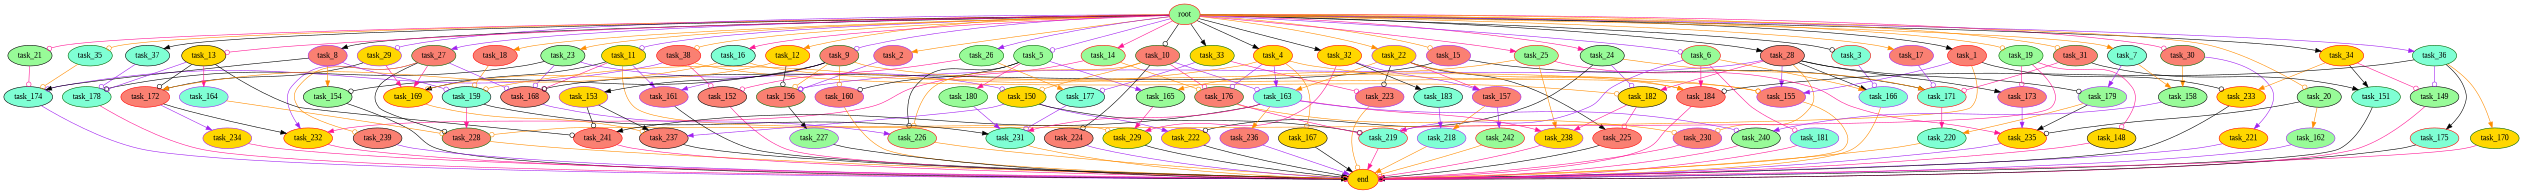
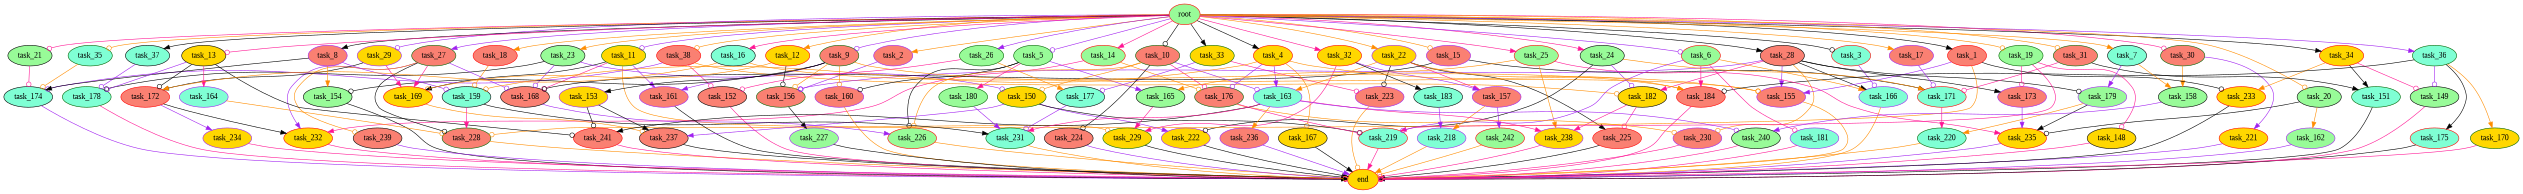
  digraph {
    fontname="Liberation Serif"
    node [color=red fillcolor=salmon fontname="Liberation Serif" style=filled]
    edge [arrowhead=normal color=darkorange fontname="Liberation Serif"]
    root [fillcolor=palegreen]
    task_11 [color=darkgreen fillcolor=gold]
    task_2 [color=purple]
    task_21 [color=black fillcolor=palegreen]
    task_23 [color=black fillcolor=palegreen]
    task_35 [color=darkgreen fillcolor=aquamarine]
    task_33 [color=darkgreen fillcolor=gold]
    task_14 [fillcolor=palegreen]
    task_3 [fillcolor=aquamarine]
    task_38
    task_18
    task_28 [color=black]
    task_22 [color=purple fillcolor=gold]
    task_5 [color=darkgreen fillcolor=palegreen]
    task_30 [color=darkgreen]
    task_9 [color=darkgreen]
    task_27 [color=darkgreen]
    task_29 [color=purple fillcolor=gold]
    task_34 [fillcolor=gold]
    task_37 [color=black fillcolor=aquamarine]
    task_8 [color=purple]
    task_15 [color=purple]
    task_24 [color=black fillcolor=palegreen]
    task_31 [color=darkgreen]
    task_12 [fillcolor=gold]
    task_32 [fillcolor=gold]
    task_10 [color=darkgreen]
    task_1
    task_20 [color=black fillcolor=palegreen]
    task_4 [fillcolor=gold]
    task_13 [color=black fillcolor=gold]
    task_36 [color=darkgreen fillcolor=aquamarine]
    task_16 [color=black fillcolor=aquamarine]
    task_26 [color=darkgreen fillcolor=palegreen]
    task_25 [fillcolor=palegreen]
    task_19 [color=darkgreen fillcolor=palegreen]
    task_17 [color=purple]
    task_6 [fillcolor=palegreen]
    task_7 [color=black fillcolor=aquamarine]
    task_168 [color=black]
    task_169 [fillcolor=gold]
    task_229 [color=darkgreen fillcolor=gold]
    task_161 [color=purple]
    task_156 [color=darkgreen]
    task_174 [color=black fillcolor=aquamarine]
    task_178 [color=darkgreen fillcolor=aquamarine]
    task_150 [color=darkgreen fillcolor=gold]
    task_223 [color=purple]
    task_177 [color=black fillcolor=aquamarine]
    task_176 [color=darkgreen]
    task_232 [fillcolor=gold]
    task_166 [color=purple fillcolor=aquamarine]
    task_152 [color=black]
    task_182 [color=black fillcolor=gold]
    task_159 [color=black fillcolor=aquamarine]
    task_230 [color=purple]
    task_155 [color=purple]
    task_173 [color=purple]
    task_179 [color=purple fillcolor=palegreen]
    task_157 [color=purple]
    task_225
    task_163 [color=purple fillcolor=aquamarine]
    task_184
    task_226 [fillcolor=palegreen]
    task_165 [color=black fillcolor=palegreen]
    task_160 [color=purple]
    task_180 [color=darkgreen fillcolor=palegreen]
    task_221 [fillcolor=gold]
    task_158 [color=black fillcolor=palegreen]
    task_153 [color=purple fillcolor=gold]
    task_154 [color=black fillcolor=palegreen]
    task_239 [color=black]
    task_228 [color=darkgreen]
    task_172
    task_233 [fillcolor=gold]
    task_149 [color=black fillcolor=palegreen]
    task_151 [color=darkgreen fillcolor=aquamarine]
    task_171 [fillcolor=aquamarine]
    task_222 [color=purple fillcolor=gold]
    task_183 [color=black fillcolor=aquamarine]
    task_224 [color=black]
    task_162 [color=purple fillcolor=palegreen]
    task_235 [fillcolor=gold]
    task_167 [color=black fillcolor=gold]
    task_164 [color=purple fillcolor=aquamarine]
    task_241
    task_175 [fillcolor=aquamarine]
    task_170 [color=darkgreen fillcolor=gold]
    task_238 [color=purple fillcolor=gold]
    task_219 [fillcolor=aquamarine]
    task_148 [color=black fillcolor=gold]
    task_181 [color=purple fillcolor=aquamarine]
    task_237 [color=black]
    end [fillcolor=gold]
    task_234 [color=purple fillcolor=gold]
    task_227 [color=purple fillcolor=palegreen]
    task_231 [color=darkgreen fillcolor=aquamarine]
    task_242 [fillcolor=palegreen]
    task_218 [color=purple fillcolor=aquamarine]
    task_236 [color=purple]
    task_220 [color=darkgreen fillcolor=aquamarine]
    task_240 [color=black fillcolor=palegreen]
    root -> task_11 [arrowhead=odot color=purple]
    root -> task_2
    root -> task_21 [arrowhead=odot color=deeppink]
    root -> task_23
    root -> task_35 [arrowhead=odot]
    root -> task_33 [color=black]
    root -> task_14 [color=deeppink]
    root -> task_3 [arrowhead=odot color=black]
    root -> task_38 [arrowhead=odot]
    root -> task_18
    root -> task_28 [color=black]
    root -> task_22
    root -> task_5 [arrowhead=odot color=purple]
    root -> task_30 [arrowhead=odot color=deeppink]
    root -> task_9 [arrowhead=odot color=purple]
    root -> task_27 [color=purple]
    root -> task_29 [arrowhead=odot color=purple]
    root -> task_34 [color=black]
    root -> task_37 [color=black]
    root -> task_8 [color=black]
    root -> task_15 [arrowhead=odot]
    root -> task_24 [color=deeppink]
    root -> task_31 [arrowhead=odot]
    root -> task_12
-   root -> task_32 [color=black]
+   root -> task_32 [color=deeppink]
    root -> task_10 [arrowhead=odot color=black]
    root -> task_1 [color=black]
    root -> task_20 [arrowhead=odot]
    root -> task_4 [color=black]
    root -> task_13 [arrowhead=odot color=deeppink]
    root -> task_36 [color=purple]
    root -> task_16 [color=deeppink]
    root -> task_26 [color=purple]
    root -> task_25 [color=deeppink]
    root -> task_19 [arrowhead=odot]
    root -> task_17
    root -> task_6 [arrowhead=odot color=purple]
    root -> task_7
    task_11 -> task_168 [arrowhead=odot color=deeppink]
    task_11 -> task_169 [color=black]
    task_11 -> task_229 [arrowhead=odot]
    task_11 -> task_161 [color=purple]
    task_2 -> task_156 [arrowhead=odot color=purple]
    task_21 -> task_174 [arrowhead=odot color=deeppink]
    task_23 -> task_168 [arrowhead=odot color=purple]
    task_23 -> task_178 [arrowhead=odot color=black]
    task_23 -> task_150 [arrowhead=odot color=purple]
    task_35 -> task_174 [arrowhead=odot]
    task_33 -> task_223 [arrowhead=odot color=deeppink]
    task_33 -> task_177 [arrowhead=odot color=purple]
    task_14 -> task_176 [arrowhead=odot]
    task_14 -> task_232 [color=deeppink]
    task_3 -> task_166 [arrowhead=odot color=purple]
    task_38 -> task_174 [arrowhead=odot color=purple]
    task_38 -> task_152 [arrowhead=odot color=deeppink]
    task_38 -> task_182 [arrowhead=odot]
    task_18 -> task_159 [arrowhead=odot]
    task_28 -> task_156 [arrowhead=odot color=purple]
    task_28 -> task_166 [color=black]
    task_28 -> task_182 [color=deeppink]
    task_28 -> task_230 [arrowhead=odot]
    task_28 -> task_155 [color=purple]
    task_28 -> task_173 [color=black]
    task_28 -> task_179 [arrowhead=odot color=black]
    task_22 -> task_223 [arrowhead=odot color=black]
    task_22 -> task_157 [color=deeppink]
    task_22 -> task_225 [color=black]
    task_22 -> task_163
    task_22 -> task_184
    task_5 -> task_226 [arrowhead=odot color=black]
    task_5 -> task_165 [color=purple]
    task_5 -> task_160 [arrowhead=odot color=black]
    task_5 -> task_180 [color=deeppink]
    task_30 -> task_221 [color=purple]
    task_30 -> task_158
    task_9 -> task_161 [color=purple]
    task_9 -> task_156 [arrowhead=odot]
    task_9 -> task_155 [arrowhead=odot]
    task_9 -> task_160 [arrowhead=odot]
    task_9 -> task_153 [color=black]
    task_9 -> task_154 [arrowhead=odot color=black]
    task_27 -> task_168 [arrowhead=odot color=purple]
    task_27 -> task_169 [color=deeppink]
    task_27 -> task_232 [color=purple]
    task_27 -> task_239 [arrowhead=odot]
    task_27 -> task_228 [arrowhead=odot color=black]
    task_29 -> task_169 [color=deeppink]
    task_29 -> task_172 [color=black]
    task_34 -> task_233
    task_34 -> task_149 [arrowhead=odot color=deeppink]
    task_34 -> task_151 [color=black]
    task_37 -> task_178 [arrowhead=odot color=purple]
    task_8 -> task_174 [color=black]
    task_8 -> task_159 [arrowhead=odot color=purple]
    task_8 -> task_154
    task_15 -> task_168 [arrowhead=odot color=black]
    task_15 -> task_171 [color=black]
    task_24 -> task_182 [arrowhead=odot color=purple]
    task_24 -> task_171
    task_24 -> task_222 [arrowhead=odot color=black]
    task_31 -> task_151 [color=black]
    task_31 -> task_171 [arrowhead=odot color=deeppink]
    task_12 -> task_169 [arrowhead=odot]
    task_12 -> task_156 [arrowhead=odot color=black]
    task_32 -> task_229 [color=deeppink]
    task_32 -> task_157 [color=purple]
    task_32 -> task_183 [color=black]
    task_10 -> task_150 [arrowhead=odot]
    task_10 -> task_176 [arrowhead=odot color=deeppink]
    task_10 -> task_163 [arrowhead=odot color=purple]
    task_10 -> task_226 [arrowhead=odot]
    task_10 -> task_224 [arrowhead=odot color=black]
    task_1 -> task_155 [color=purple]
    task_1 -> task_228 [arrowhead=odot]
    task_1 -> task_233 [arrowhead=odot color=black]
    task_20 -> task_162
    task_20 -> task_235 [arrowhead=odot color=black]
    task_4 -> task_176 [arrowhead=odot color=purple]
    task_4 -> task_159 [arrowhead=odot]
    task_4 -> task_155 [arrowhead=odot]
    task_4 -> task_163 [color=purple]
    task_4 -> task_167 [arrowhead=odot]
    task_13 -> task_178 [arrowhead=odot color=purple]
    task_13 -> task_172 [arrowhead=odot color=black]
    task_13 -> task_164 [color=deeppink]
    task_13 -> task_241 [arrowhead=odot color=black]
    task_36 -> task_184 [arrowhead=odot color=black]
    task_36 -> task_149 [arrowhead=odot color=purple]
    task_36 -> task_175 [color=black]
    task_36 -> task_170
    task_16 -> task_184
    task_16 -> task_172
    task_26 -> task_177
    task_26 -> task_152 [arrowhead=odot color=deeppink]
    task_25 -> task_165
    task_25 -> task_235 [color=deeppink]
    task_25 -> task_238
    task_19 -> task_173 [arrowhead=odot color=deeppink]
    task_19 -> task_219 [color=deeppink]
    task_19 -> task_148 [arrowhead=odot color=deeppink]
    task_17 -> task_171 [arrowhead=odot color=purple]
    task_6 -> task_166
    task_6 -> task_184 [color=deeppink]
    task_6 -> task_219 [arrowhead=odot color=purple]
    task_6 -> task_181 [arrowhead=odot color=deeppink]
    task_7 -> task_179 [color=purple]
    task_7 -> task_158
    task_168 -> task_226 [color=purple]
    task_169 -> task_237 [arrowhead=odot]
    task_229 -> end [color=black]
    task_161 -> end [color=black]
    task_156 -> task_227 [color=black]
    task_174 -> end [arrowhead=odot color=purple]
    task_178 -> end [arrowhead=odot color=deeppink]
    task_150 -> task_222 [color=purple]
    task_150 -> task_219 [arrowhead=odot color=black]
    task_150 -> task_237 [color=purple]
    task_223 -> end [arrowhead=odot]
    task_177 -> task_231 [arrowhead=odot color=purple]
    task_176 -> task_230 [arrowhead=odot]
    task_176 -> task_219 [arrowhead=odot color=deeppink]
    task_232 -> end [arrowhead=odot color=deeppink]
    task_166 -> end [arrowhead=odot]
    task_152 -> end [color=deeppink]
    task_182 -> task_225 [arrowhead=odot color=deeppink]
    task_182 -> task_238 [color=deeppink]
    task_159 -> task_228 [color=deeppink]
    task_159 -> task_231 [color=black]
    task_230 -> end [color=deeppink]
    task_155 -> end
    task_173 -> task_235 [color=purple]
    task_179 -> task_235 [color=black]
    task_179 -> task_220
    task_157 -> task_242 [color=purple]
    task_157 -> task_218
    task_225 -> end [color=black]
    task_163 -> task_241 [color=black]
    task_163 -> task_238 [color=deeppink]
    task_163 -> task_231 [color=deeppink]
    task_163 -> task_236
    task_163 -> task_240 [arrowhead=odot color=purple]
    task_184 -> end [color=deeppink]
    task_226 -> end
    task_165 -> task_229 [color=deeppink]
    task_160 -> end
    task_180 -> task_231 [color=purple]
    task_221 -> end [arrowhead=odot color=purple]
    task_158 -> task_240 [color=purple]
    task_153 -> task_241 [arrowhead=odot color=black]
    task_153 -> task_237 [color=black]
    task_154 -> end [color=black]
    task_239 -> end [arrowhead=odot color=purple]
    task_228 -> end
    task_172 -> task_232 [color=black]
    task_172 -> task_234 [color=purple]
    task_233 -> end [arrowhead=odot color=black]
    task_149 -> end [arrowhead=odot color=deeppink]
    task_151 -> end [arrowhead=odot color=black]
    task_171 -> task_220 [color=deeppink]
    task_222 -> end [color=black]
    task_183 -> task_218 [color=purple]
    task_224 -> end [color=purple]
    task_162 -> end [color=purple]
    task_235 -> end [arrowhead=odot color=purple]
    task_167 -> end [color=black]
    task_164 -> task_228 [arrowhead=odot]
    task_241 -> end [arrowhead=odot color=deeppink]
    task_175 -> end [color=black]
    task_170 -> end [arrowhead=odot color=deeppink]
    task_238 -> end [arrowhead=odot color=deeppink]
    task_219 -> end [color=deeppink]
    task_148 -> end [arrowhead=odot color=deeppink]
    task_181 -> end [arrowhead=odot color=deeppink]
    task_237 -> end [color=black]
    task_234 -> end [arrowhead=odot color=deeppink]
    task_227 -> end [color=black]
    task_231 -> end [arrowhead=odot]
    task_242 -> end [arrowhead=odot]
    task_218 -> end
    task_236 -> end [color=purple]
    task_220 -> end [arrowhead=odot]
    task_240 -> end [arrowhead=odot color=deeppink]
  }
